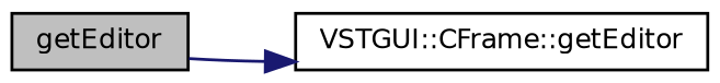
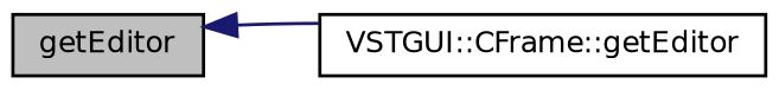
  digraph {
    rankdir=LR
    fontname="DejaVu Sans"
    node [color=black fontname="DejaVu Sans" fontsize=9 shape=record]
    n1 [fillcolor=grey75 fontcolor=black height=0.2 label=getEditor style=filled width=0.4]
    n2 [height=0.2 label="VSTGUI::CFrame::getEditor" width=0.4]
-   n1 -> n2 [color=midnightblue fontname="DejaVu Sans" fontsize=9 labelfontname=Arial labelfontsize=9 style=solid]
+   n2 -> n1 [color=midnightblue fontname="DejaVu Sans" fontsize=9 labelfontname=Arial labelfontsize=9 style=solid]
  }
